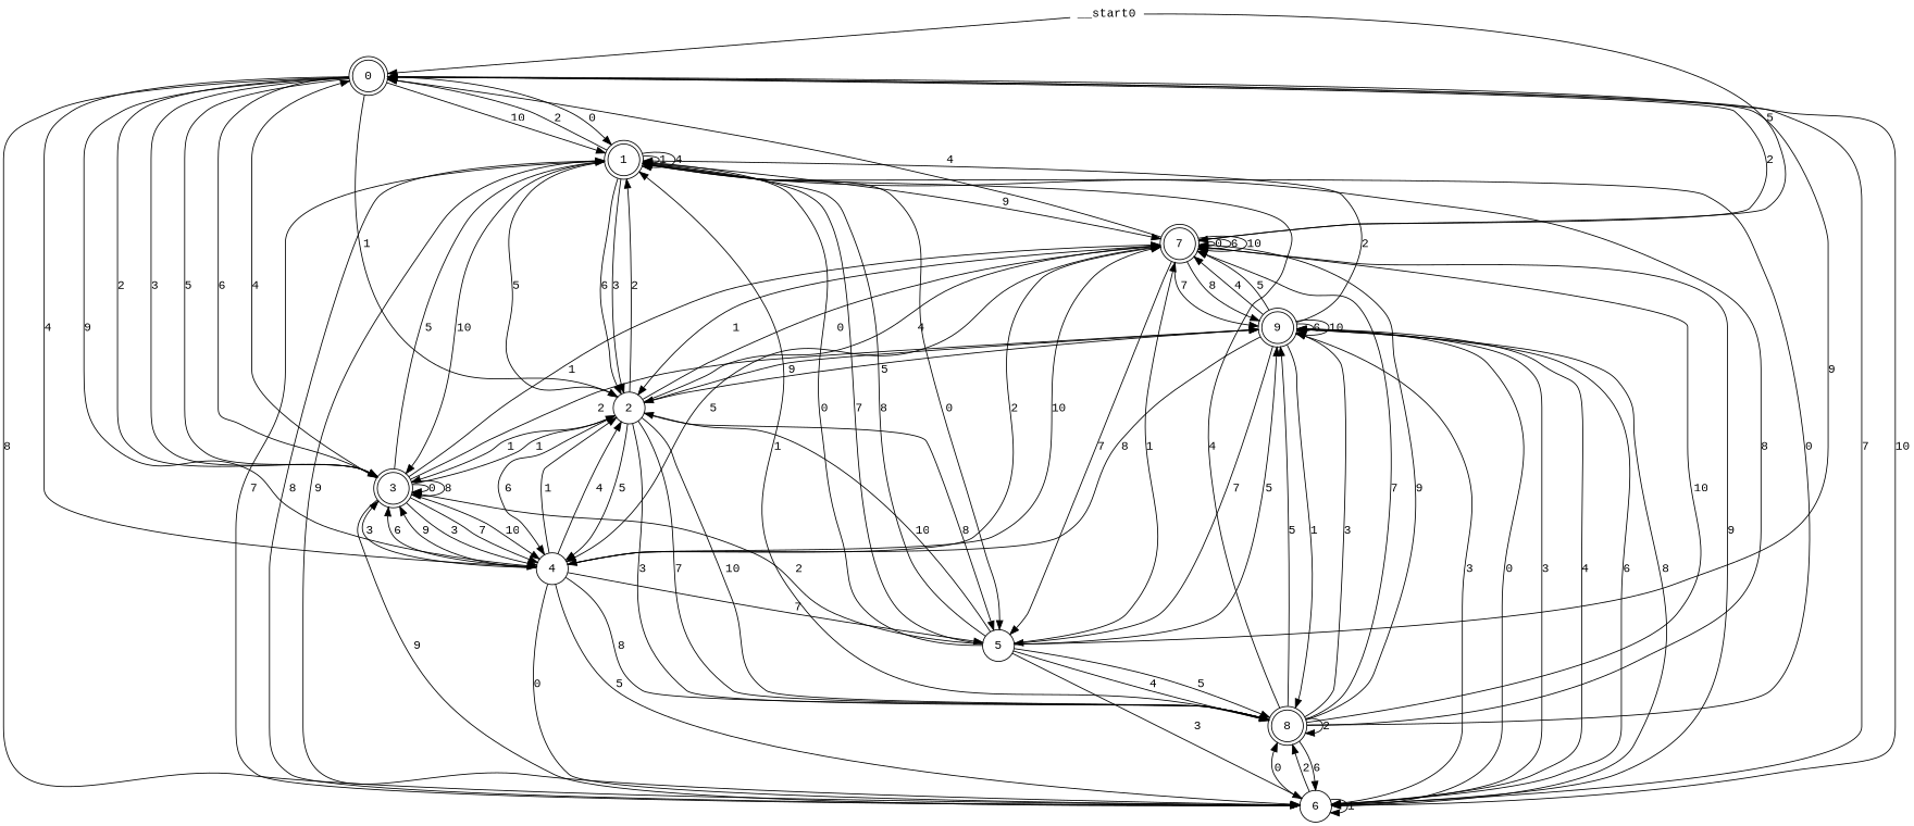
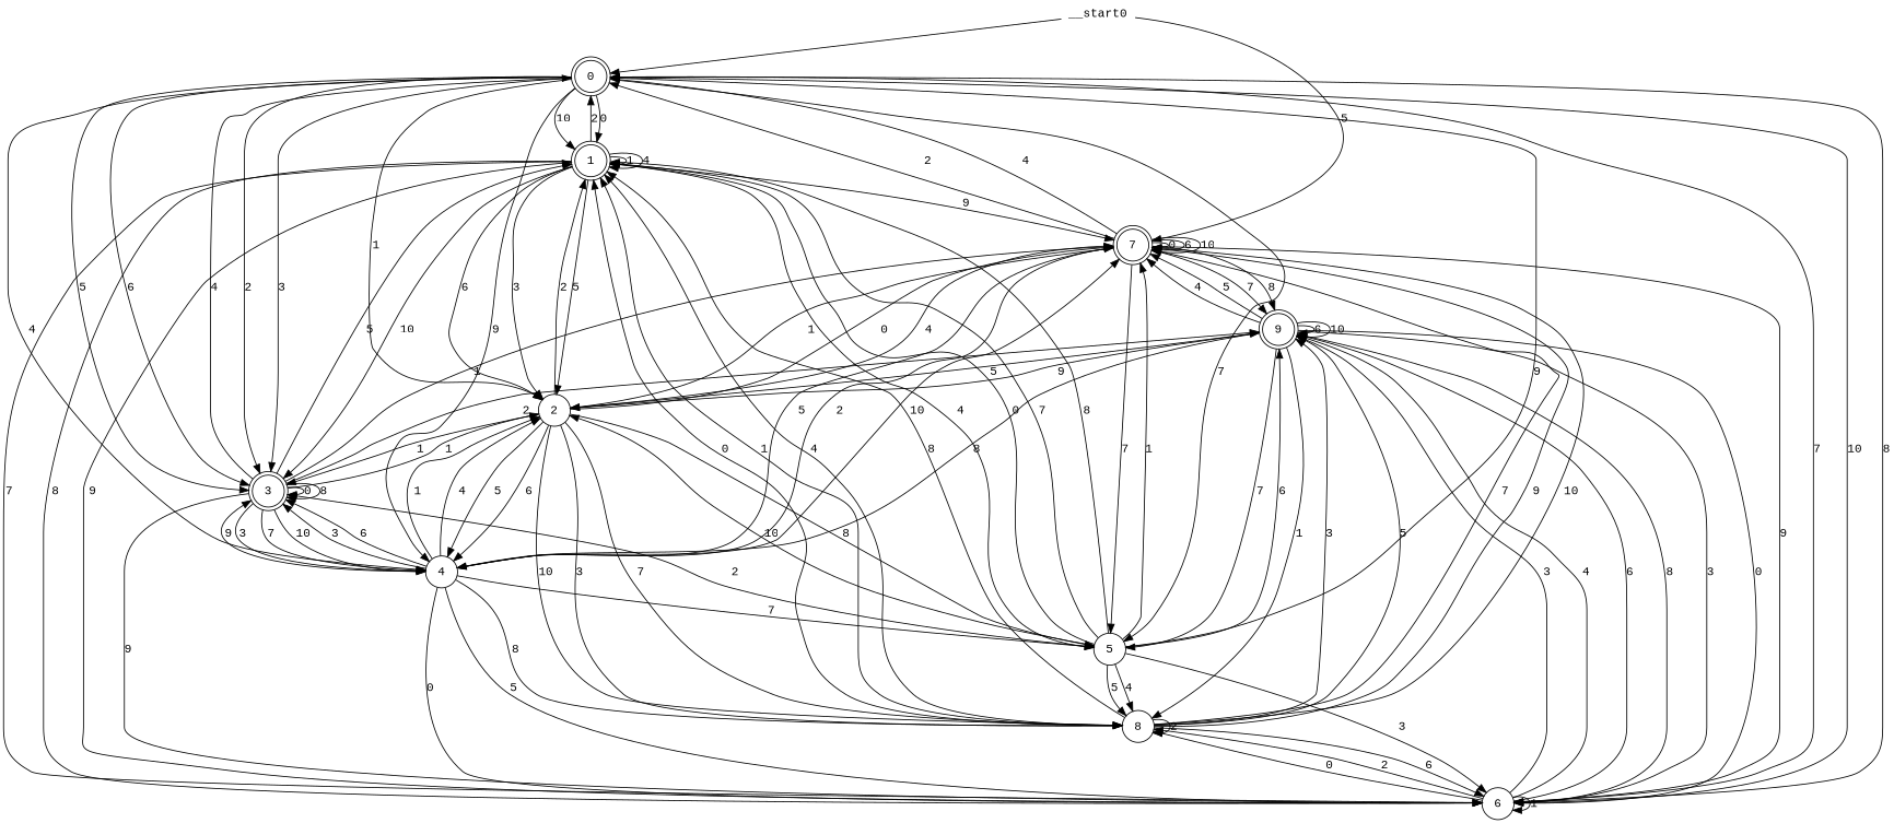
  digraph {
    fontname="Liberation Mono"
    node [fontname="Liberation Mono" shape=doublecircle]
    edge [fontname="Liberation Mono"]
    n1 [label=0]
    n2 [label=1]
    n3 [label=2 shape=circle]
    n4 [label=3]
    n5 [label=4 shape=circle]
    n6 [label=5 shape=circle]
    n7 [label=6 shape=circle]
    n8 [label=7]
-   n9 [label=8]
+   n9 [label=8 shape=circle]
    n10 [label=9]
    __start0 [height=0 shape=none width=0]
    n1 -> n2 [label=0]
    n1 -> n2 [label=10]
    n1 -> n3 [label=1]
    n1 -> n4 [label=2]
    n1 -> n4 [label=3]
    n1 -> n4 [label=5]
    n1 -> n4 [label=6]
    n1 -> n5 [label=4]
    n1 -> n5 [label=9]
+   n1 -> n6 [label=7]
    n1 -> n7 [label=8]
    n2 -> n1 [label=2]
    n2 -> n2 [label=1]
    n2 -> n2 [label=4]
    n2 -> n3 [label=3]
    n2 -> n3 [label=5]
    n2 -> n3 [label=6]
    n2 -> n4 [label=10]
-   n2 -> n6 [label=0]
+   n2 -> n6 [label=4]
    n2 -> n7 [label=7]
    n2 -> n7 [label=8]
    n2 -> n8 [label=9]
    n3 -> n2 [label=2]
    n3 -> n4 [label=1]
    n3 -> n5 [label=5]
    n3 -> n5 [label=6]
    n3 -> n6 [label=8]
    n3 -> n8 [label=0]
    n3 -> n8 [label=4]
    n3 -> n9 [label=3]
    n3 -> n9 [label=7]
    n3 -> n9 [label=10]
    n3 -> n10 [label=5]
    n4 -> n1 [label=4]
    n4 -> n2 [label=5]
    n4 -> n3 [label=1]
    n4 -> n4 [label=0]
    n4 -> n4 [label=8]
    n4 -> n5 [label=3]
    n4 -> n5 [label=7]
    n4 -> n5 [label=10]
    n4 -> n7 [label=9]
    n4 -> n8 [label=1]
    n4 -> n10 [label=2]
    n5 -> n3 [label=1]
    n5 -> n3 [label=4]
    n5 -> n4 [label=3]
    n5 -> n4 [label=6]
    n5 -> n4 [label=9]
    n5 -> n6 [label=7]
    n5 -> n7 [label=0]
    n5 -> n7 [label=5]
    n5 -> n8 [label=2]
    n5 -> n8 [label=10]
    n5 -> n9 [label=8]
    n6 -> n1 [label=9]
    n6 -> n2 [label=0]
    n6 -> n2 [label=7]
    n6 -> n2 [label=8]
    n6 -> n3 [label=10]
    n6 -> n4 [label=2]
    n6 -> n7 [label=3]
    n6 -> n8 [label=1]
    n6 -> n9 [label=4]
    n6 -> n9 [label=5]
-   n6 -> n10 [label=5]
+   n6 -> n10 [label=6]
    n7 -> n1 [label=7]
    n7 -> n1 [label=10]
    n7 -> n2 [label=9]
    n7 -> n7 [label=1]
    n7 -> n9 [label=0]
    n7 -> n9 [label=2]
    n7 -> n10 [label=3]
    n7 -> n10 [label=4]
    n7 -> n10 [label=6]
    n7 -> n10 [label=8]
    n8 -> n1 [label=2]
    n8 -> n1 [label=4]
    n8 -> n3 [label=1]
    n8 -> n5 [label=5]
    n8 -> n6 [label=7]
    n8 -> n7 [label=9]
    n8 -> n8 [label=0]
    n8 -> n8 [label=6]
    n8 -> n8 [label=10]
    n8 -> n10 [label=7]
    n8 -> n10 [label=8]
    n9 -> n2 [label=0]
    n9 -> n2 [label=1]
    n9 -> n2 [label=4]
    n9 -> n2 [label=8]
    n9 -> n7 [label=6]
    n9 -> n8 [label=7]
    n9 -> n8 [label=9]
    n9 -> n8 [label=10]
    n9 -> n9 [label=2]
    n9 -> n10 [label=3]
    n9 -> n10 [label=5]
-   n10 -> n2 [label=2]
    n10 -> n3 [label=9]
    n10 -> n5 [label=8]
    n10 -> n6 [label=7]
    n10 -> n7 [label=0]
    n10 -> n7 [label=3]
    n10 -> n8 [label=4]
    n10 -> n8 [label=5]
    n10 -> n9 [label=1]
    n10 -> n10 [label=6]
    n10 -> n10 [label=10]
    __start0 -> n1
    __start0 -> n8 [label=5]
  }
